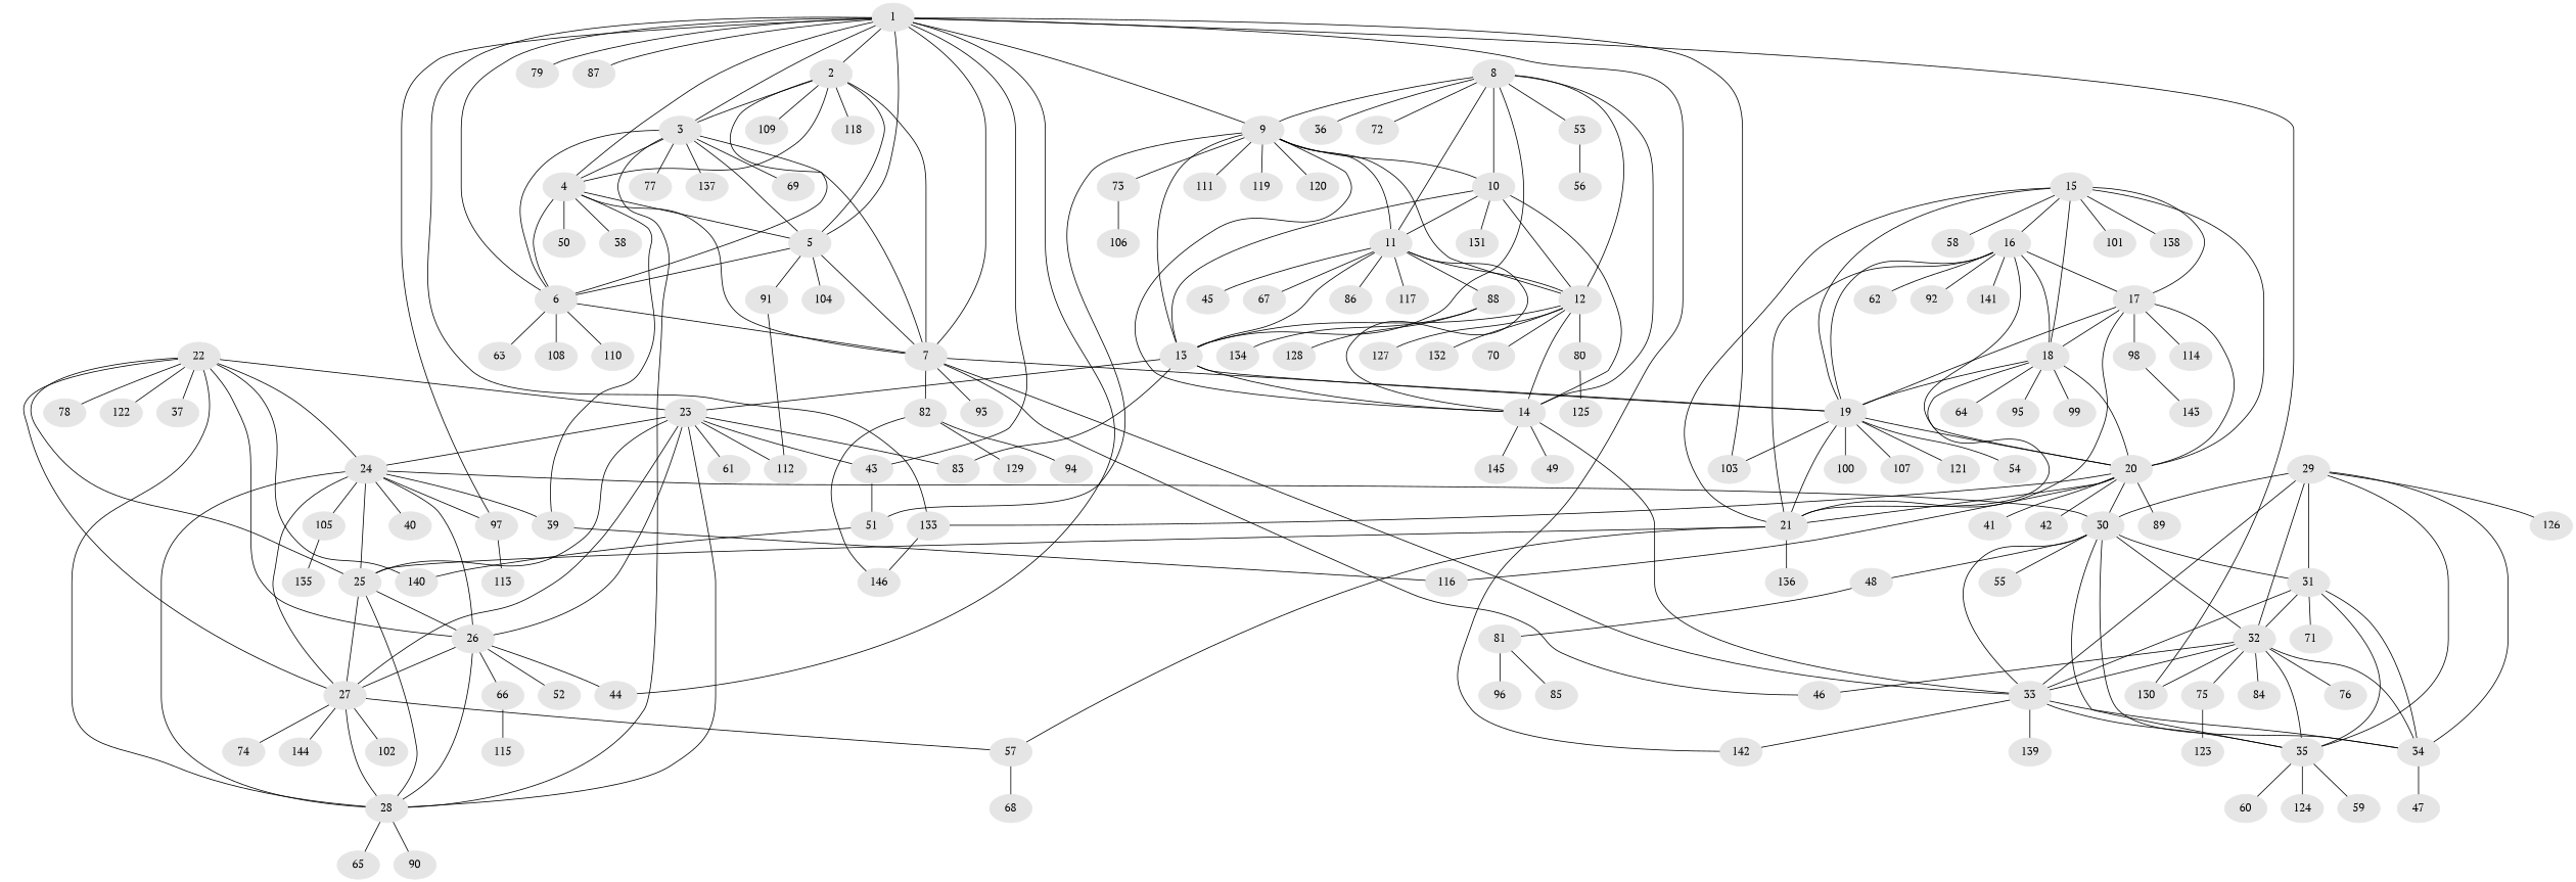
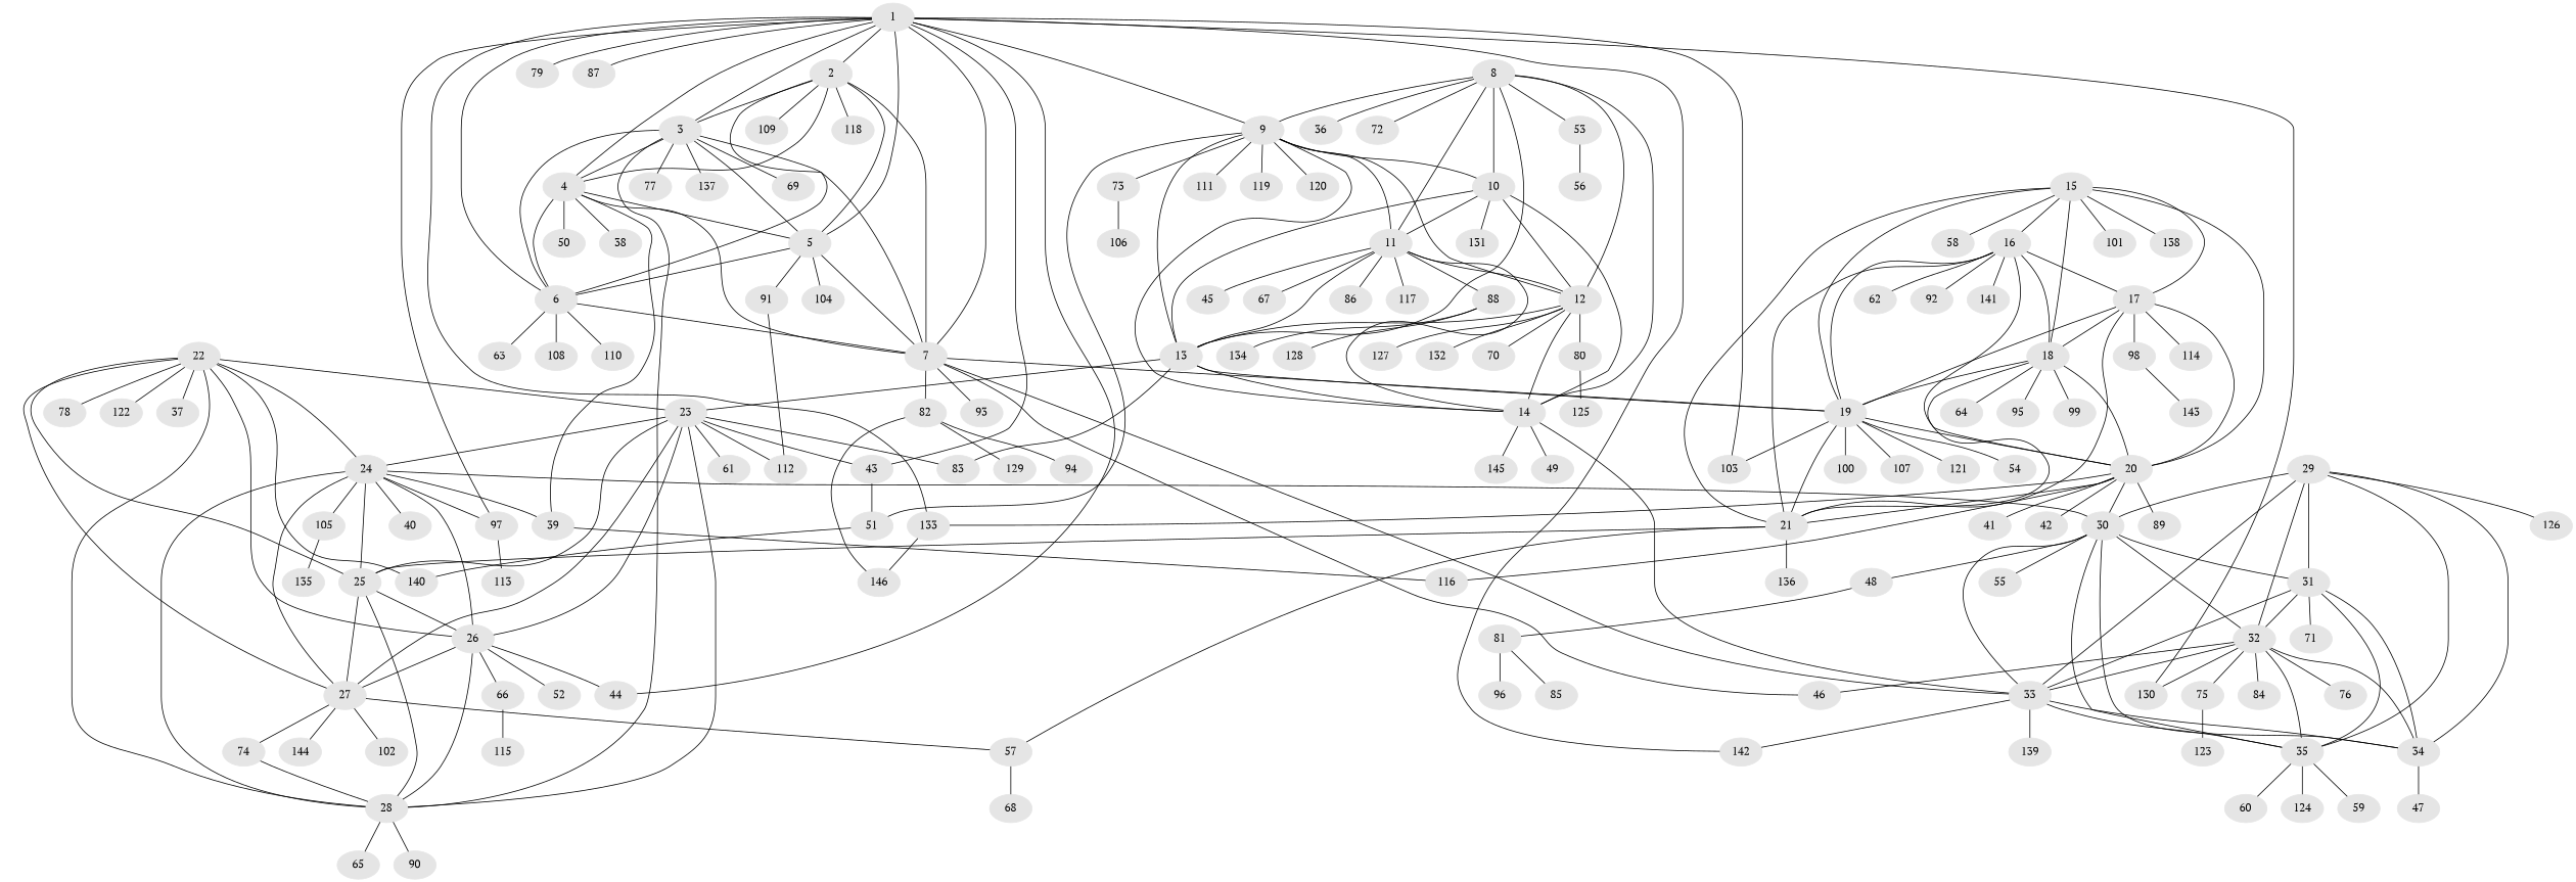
  graph {
    fontname="PT Serif"
    node [color=gray90 fontname="PT Serif" style=filled]
    edge [fontname="PT Serif"]
    1
    2
    3
    4
    5
    6
    7
    9
    43
    44
    79
    87
    97
    103
    130
    133
    142
    109
    118
    28
    69
    77
    137
    38
    39
    50
    91
    104
    63
    108
    110
    19
    33
    46
    82
    93
    10
    11
    12
    13
    14
    51
    73
    111
    119
    120
    113
    146
    65
    90
    116
    112
    20
    21
    54
    100
    107
    121
    34
    35
    139
    94
    129
    8
    36
    53
    72
    131
    45
    67
    86
    88
    117
    70
    80
    127
    132
    23
    83
    49
    145
    56
    140
    106
    128
    134
    125
    25
    24
    26
    27
    61
    15
    16
    17
    18
    58
    101
    138
    62
    92
    141
    98
    114
    64
    95
    99
    30
    41
    42
    89
    57
    136
    143
    31
    32
    48
    55
    68
    22
    37
    78
    122
    40
    105
    52
    66
    74
    102
    144
    135
    115
    29
    126
    71
    75
    76
    84
    47
    59
    60
    124
    81
    123
    85
    96
    1 -- 2
    1 -- 3
    1 -- 4
    1 -- 5
    1 -- 6
    1 -- 7
    1 -- 9
    1 -- 43
    1 -- 44
    1 -- 79
    1 -- 87
    1 -- 97
    1 -- 103
    1 -- 130
    1 -- 133
    1 -- 142
    2 -- 3
    2 -- 4
    2 -- 5
    2 -- 6
    2 -- 7
    2 -- 109
    2 -- 118
    3 -- 4
    3 -- 5
    3 -- 6
    3 -- 7
    3 -- 28
    3 -- 69
    3 -- 77
    3 -- 137
    4 -- 5
    4 -- 6
    4 -- 7
    4 -- 38
    4 -- 39
    4 -- 50
    5 -- 6
    5 -- 7
    5 -- 91
    5 -- 104
    6 -- 7
    6 -- 63
    6 -- 108
    6 -- 110
    7 -- 19
    7 -- 33
    7 -- 46
    7 -- 82
    7 -- 93
    9 -- 10
    9 -- 11
    9 -- 12
    9 -- 13
    9 -- 14
    9 -- 51
    9 -- 73
    9 -- 111
    9 -- 119
    9 -- 120
    43 -- 51
    97 -- 113
    133 -- 146
    28 -- 65
    28 -- 90
    39 -- 116
    91 -- 112
    19 -- 103
    19 -- 20
    19 -- 21
    19 -- 54
    19 -- 100
    19 -- 107
    19 -- 121
    33 -- 142
    33 -- 34
    33 -- 35
    33 -- 139
    82 -- 146
    82 -- 94
    82 -- 129
    10 -- 11
    10 -- 12
    10 -- 13
    10 -- 14
    10 -- 131
    11 -- 12
    11 -- 13
    11 -- 14
    11 -- 45
    11 -- 67
    11 -- 86
    11 -- 88
    11 -- 117
    12 -- 13
    12 -- 14
    12 -- 70
    12 -- 80
    12 -- 127
    12 -- 132
    13 -- 19
    13 -- 14
    13 -- 23
    13 -- 83
    14 -- 33
    14 -- 49
    14 -- 145
    51 -- 140
    73 -- 106
    20 -- 133
    20 -- 116
    20 -- 21
    20 -- 30
    20 -- 41
    20 -- 42
    20 -- 89
    21 -- 25
    21 -- 57
    21 -- 136
    34 -- 47
    35 -- 59
    35 -- 60
    35 -- 124
    8 -- 9
    8 -- 10
    8 -- 11
    8 -- 12
    8 -- 13
    8 -- 14
    8 -- 36
    8 -- 53
    8 -- 72
    53 -- 56
    88 -- 128
    88 -- 134
    80 -- 125
    23 -- 43
    23 -- 28
    23 -- 112
    23 -- 83
    23 -- 25
    23 -- 24
    23 -- 26
    23 -- 27
    23 -- 61
    25 -- 28
    25 -- 26
    25 -- 27
    24 -- 97
    24 -- 28
    24 -- 39
    24 -- 25
    24 -- 26
    24 -- 27
    24 -- 30
    24 -- 40
    24 -- 105
    26 -- 44
    26 -- 28
    26 -- 27
    26 -- 52
    26 -- 66
-   27 -- 28
+   74 -- 28
    27 -- 57
    27 -- 74
    27 -- 102
    27 -- 144
    15 -- 19
    15 -- 20
    15 -- 21
    15 -- 16
    15 -- 17
    15 -- 18
    15 -- 58
    15 -- 101
    15 -- 138
    16 -- 19
    16 -- 20
    16 -- 21
    16 -- 17
    16 -- 18
    16 -- 62
    16 -- 92
    16 -- 141
    17 -- 19
    17 -- 20
    17 -- 21
    17 -- 18
    17 -- 98
    17 -- 114
    18 -- 19
    18 -- 20
    18 -- 21
    18 -- 64
    18 -- 95
    18 -- 99
    98 -- 143
    30 -- 33
    30 -- 34
    30 -- 35
    30 -- 31
    30 -- 32
    30 -- 48
    30 -- 55
    57 -- 68
    31 -- 33
    31 -- 34
    31 -- 35
    31 -- 32
    31 -- 71
    32 -- 130
    32 -- 33
    32 -- 46
    32 -- 34
    32 -- 35
    32 -- 75
    32 -- 76
    32 -- 84
    48 -- 81
    22 -- 28
    22 -- 23
    22 -- 140
    22 -- 25
    22 -- 24
    22 -- 26
    22 -- 27
    22 -- 37
    22 -- 78
    22 -- 122
    105 -- 135
    66 -- 115
    29 -- 33
    29 -- 34
    29 -- 35
    29 -- 30
    29 -- 31
    29 -- 32
    29 -- 126
    75 -- 123
    81 -- 85
    81 -- 96
  }
